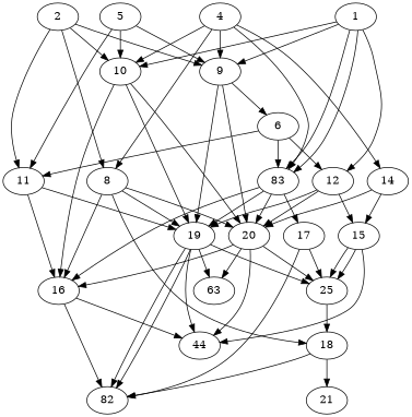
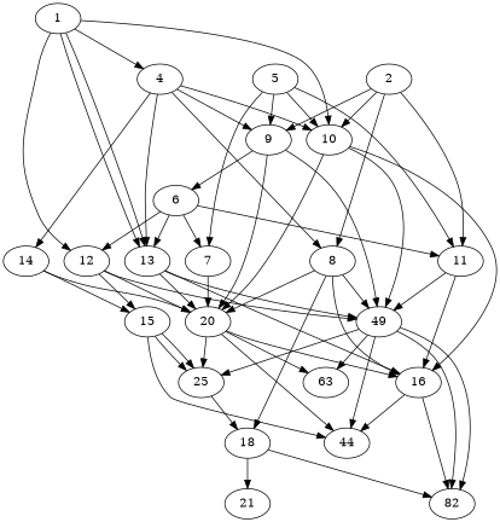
  digraph {
    node [alpha=0.03]
    1 [alpha=0.19 expect_size=21617664]
    9 [expect_size=17550336]
    10 [expect_size=22211584]
    12 [expect_size=47477760]
-   13 [alpha=0.08 expect_size=21956608 label=83]
-   19 [alpha=0.19 expect_size=38132736]
+   13 [alpha=0.08 expect_size=21956608]
+   19 [alpha=0.19 expect_size=38132736 label=49]
    20 [alpha=0.02 expect_size=44494848]
    6 [alpha=0.06 expect_size=30271488]
    16 [alpha=0.04 expect_size=6597632]
    15 [alpha=0.16 expect_size=35741696]
-   17 [alpha=0.12 expect_size=20669440]
    n12 [alpha=0.12 expect_size=27375616 label=44]
    25 [alpha=0.06 expect_size=37655552]
    n14 [alpha=0.11 expect_size=48629760 label=82]
    n15 [alpha=0.07 expect_size=8329216 label=63]
    2 [alpha=0.09 expect_size=30503936]
    8 [alpha=0.13 expect_size=49696768]
    11 [alpha=0.19 expect_size=49284096]
    18 [expect_size=7576576]
    21 [alpha=0.11 expect_size=51812352]
+   7 [alpha=0.14 expect_size=31453184]
    4 [alpha=0.08 expect_size=27787264]
    14 [alpha=0.04 expect_size=16441344]
    5 [alpha=0.08 expect_size=27939840]
-   1 -> 9
+   1 -> 4
    1 -> 10
    1 -> 12
    1 -> 13
    1 -> 13
    9 -> 19
    9 -> 20
    9 -> 6
    10 -> 19
    10 -> 20
    10 -> 16
    12 -> 19
    12 -> 20
    12 -> 15
    13 -> 19
    13 -> 20
    13 -> 16
-   13 -> 17
    19 -> n12
    19 -> 25
    19 -> n14
    19 -> n14
    19 -> n15
    20 -> 16
    20 -> n12
    20 -> 25
    20 -> n15
    6 -> 12
    6 -> 13
    6 -> 11
+   6 -> 7
    16 -> n12
    16 -> n14
    15 -> n12
    15 -> 25
    15 -> 25
-   17 -> 25
-   17 -> n14
    25 -> 18
    2 -> 9
    2 -> 10
    2 -> 8
    2 -> 11
    8 -> 19
    8 -> 20
    8 -> 16
    8 -> 18
    11 -> 19
    11 -> 16
    18 -> n14
    18 -> 21
+   7 -> 20
    4 -> 9
    4 -> 10
    4 -> 13
    4 -> 8
    4 -> 14
    14 -> 20
    14 -> 15
    5 -> 9
    5 -> 10
    5 -> 11
+   5 -> 7
  }
